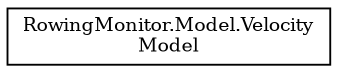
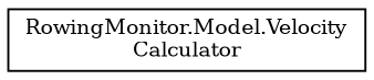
  digraph {
    rankdir=LR
    fontname="DejaVu Serif"
-   n1 [color=black fillcolor=white fontname="DejaVu Serif" fontsize=10 height=0.2 label="RowingMonitor.Model.Velocity\lModel" shape=record style=filled width=0.4]
+   n1 [color=black fillcolor=white fontname="DejaVu Serif" fontsize=10 height=0.2 label="RowingMonitor.Model.Velocity\lCalculator" shape=record style=filled width=0.4]
  }
